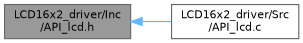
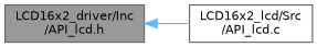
  digraph {
    rankdir=LR
    node [fontname=Helvetica fontsize=10 shape=box style=filled]
    n1 [color=gray40 fillcolor=grey60 fontcolor=black height=0.2 label="LCD16x2_driver/Inc\l/API_lcd.h" width=0.4]
-   n2 [color=grey40 fillcolor=white height=0.2 label="LCD16x2_driver/Src\l/API_lcd.c" width=0.4]
+   n2 [color=grey40 fillcolor=white height=0.2 label="LCD16x2_lcd/Src\l/API_lcd.c" width=0.4]
    n1 -> n2 [color=steelblue1 dir=back fontname=Helvetica fontsize=10 labelfontname=Helvetica labelfontsize=10 style=solid]
  }
